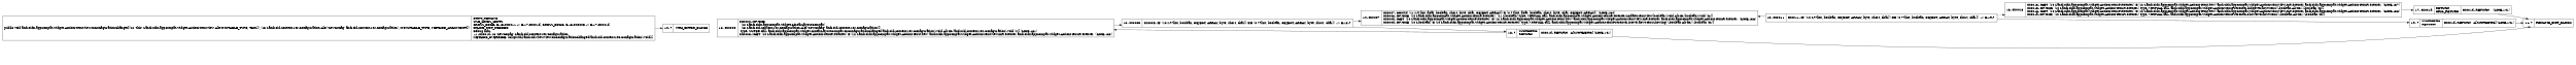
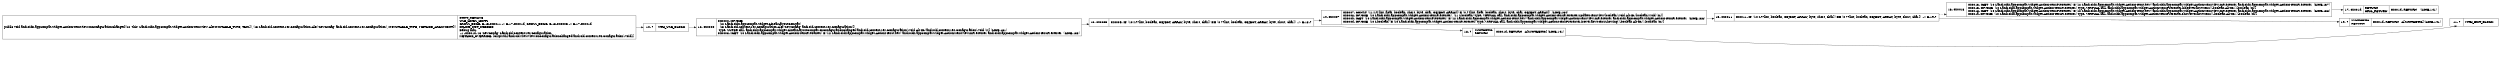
  digraph {
    fontname="DejaVu Serif"
    rankdir=LR
    node [fontname="DejaVu Serif" shape=record]
    edge [fontname="DejaVu Serif"]
-   n1 [label="{10\:\ ?|MTH_ENTER_BLOCK\l}"]
+   n1 [label="{10\:\ ?|MTH_USE_BLOCK\l}"]
    n2 [label="{12\:\ 0x0000|0x0000: INVOKE  \l  (r2 I:androidx.appcompat.widget.LinearLayoutCompat)\l  (r3 I:android.content.res.Configuration A[D('newConfig' android.content.res.Configuration)])\l type: SUPER call: androidx.appcompat.widget.LinearLayoutCompat.onConfigurationChanged(android.content.res.Configuration):void A[MD:(android.content.res.Configuration):void (s)] (LINE:131)\l0x0003: IGET  (r0 I:androidx.appcompat.widget.ActionMenuPresenter) = (r2 I:androidx.appcompat.widget.ActionMenuView) androidx.appcompat.widget.ActionMenuView.mPresenter androidx.appcompat.widget.ActionMenuPresenter  (LINE:133)\l}"]
    n3 [label="{13\:\ 0x0005|0x0005: IF  (r0 I:??[int, boolean, OBJECT, ARRAY, byte, short, char]) == (0 ??[int, boolean, OBJECT, ARRAY, byte, short, char])  \-\> B:18:? \l}"]
    n4 [label="{14\:\ 0x0007|0x0007: CONST  (r1 I:??[int, float, boolean, short, byte, char, OBJECT, ARRAY]) = (0 ??[int, float, boolean, short, byte, char, OBJECT, ARRAY])  (LINE:134)\l0x0008: INVOKE  (r0 I:androidx.appcompat.widget.ActionMenuPresenter), (r1 I:boolean) type: VIRTUAL call: androidx.appcompat.widget.ActionMenuPresenter.updateMenuView(boolean):void A[MD:(boolean):void (m)]\l0x000b: IGET  (r0 I:androidx.appcompat.widget.ActionMenuPresenter) = (r2 I:androidx.appcompat.widget.ActionMenuView) androidx.appcompat.widget.ActionMenuView.mPresenter androidx.appcompat.widget.ActionMenuPresenter  (LINE:136)\l0x000d: INVOKE  (r0 I:boolean) = (r0 I:androidx.appcompat.widget.ActionMenuPresenter) type: VIRTUAL call: androidx.appcompat.widget.ActionMenuPresenter.isOverflowMenuShowing():boolean A[MD:():boolean (m)]\l}"]
    n5 [label="{18\:\ ?|SYNTHETIC\lRETURN\l|0x001d: RETURN   A[SYNTHETIC] (LINE:141)\l}"]
    n6 [label="{15\:\ 0x0011|0x0011: IF  (r0 I:??[int, boolean, OBJECT, ARRAY, byte, short, char]) == (0 ??[int, boolean, OBJECT, ARRAY, byte, short, char])  \-\> B:19:? \l}"]
-   n7 [label="{11\:\ ?|RENAME_EXIT_BLOCK\l}"]
+   n7 [label="{11\:\ ?|MTH_EXIT_BLOCK\l}"]
    n8 [label="{16\:\ 0x0013|0x0013: IGET  (r0 I:androidx.appcompat.widget.ActionMenuPresenter) = (r2 I:androidx.appcompat.widget.ActionMenuView) androidx.appcompat.widget.ActionMenuView.mPresenter androidx.appcompat.widget.ActionMenuPresenter  (LINE:137)\l0x0015: INVOKE  (r0 I:androidx.appcompat.widget.ActionMenuPresenter) type: VIRTUAL call: androidx.appcompat.widget.ActionMenuPresenter.hideOverflowMenu():boolean A[MD:():boolean (m)]\l0x0018: IGET  (r0 I:androidx.appcompat.widget.ActionMenuPresenter) = (r2 I:androidx.appcompat.widget.ActionMenuView) androidx.appcompat.widget.ActionMenuView.mPresenter androidx.appcompat.widget.ActionMenuPresenter  (LINE:138)\l0x001a: INVOKE  (r0 I:androidx.appcompat.widget.ActionMenuPresenter) type: VIRTUAL call: androidx.appcompat.widget.ActionMenuPresenter.showOverflowMenu():boolean A[MD:():boolean (m)]\l}"]
    n9 [label="{19\:\ ?|SYNTHETIC\lRETURN\l|0x001d: RETURN   A[SYNTHETIC] (LINE:141)\l}"]
    n10 [label="{17\:\ 0x001d|RETURN\lORIG_RETURN\l|0x001d: RETURN    (LINE:141)\l}"]
    n11 [label="{public void androidx.appcompat.widget.ActionMenuView.onConfigurationChanged((r2 'this' I:androidx.appcompat.widget.ActionMenuView A[IMMUTABLE_TYPE, THIS]), (r3 I:android.content.res.Configuration A[D('newConfig' android.content.res.Configuration), IMMUTABLE_TYPE, METHOD_ARGUMENT]))  | DONT_RENAME\lUSE_LINES_HINTS\lCROSS_EDGE: B:15:0x0011 \-\> B:17:0x001d, CROSS_EDGE: B:13:0x0005 \-\> B:17:0x001d\lINLINE_NOT_NEEDED\lDebug Info:\l  \-1 \-0x001d: r3 'newConfig' Landroid\/content\/res\/Configuration;\lMETHOD_OVERRIDE: [ClspMth\{android.view.View.onConfigurationChanged(android.content.res.Configuration):void\}]\l}"]
-   n5 -> n2
+   n1 -> n2
    n2 -> n3
    n3 -> n4 [style=solid]
    n3 -> n5
-   n6 -> n4
+   n4 -> n6
    n5 -> n7
    n6 -> n8 [style=dashed]
    n6 -> n9
    n8 -> n10
-   n9 -> n7
-   n10 -> n7
    n11 -> n1
  }
